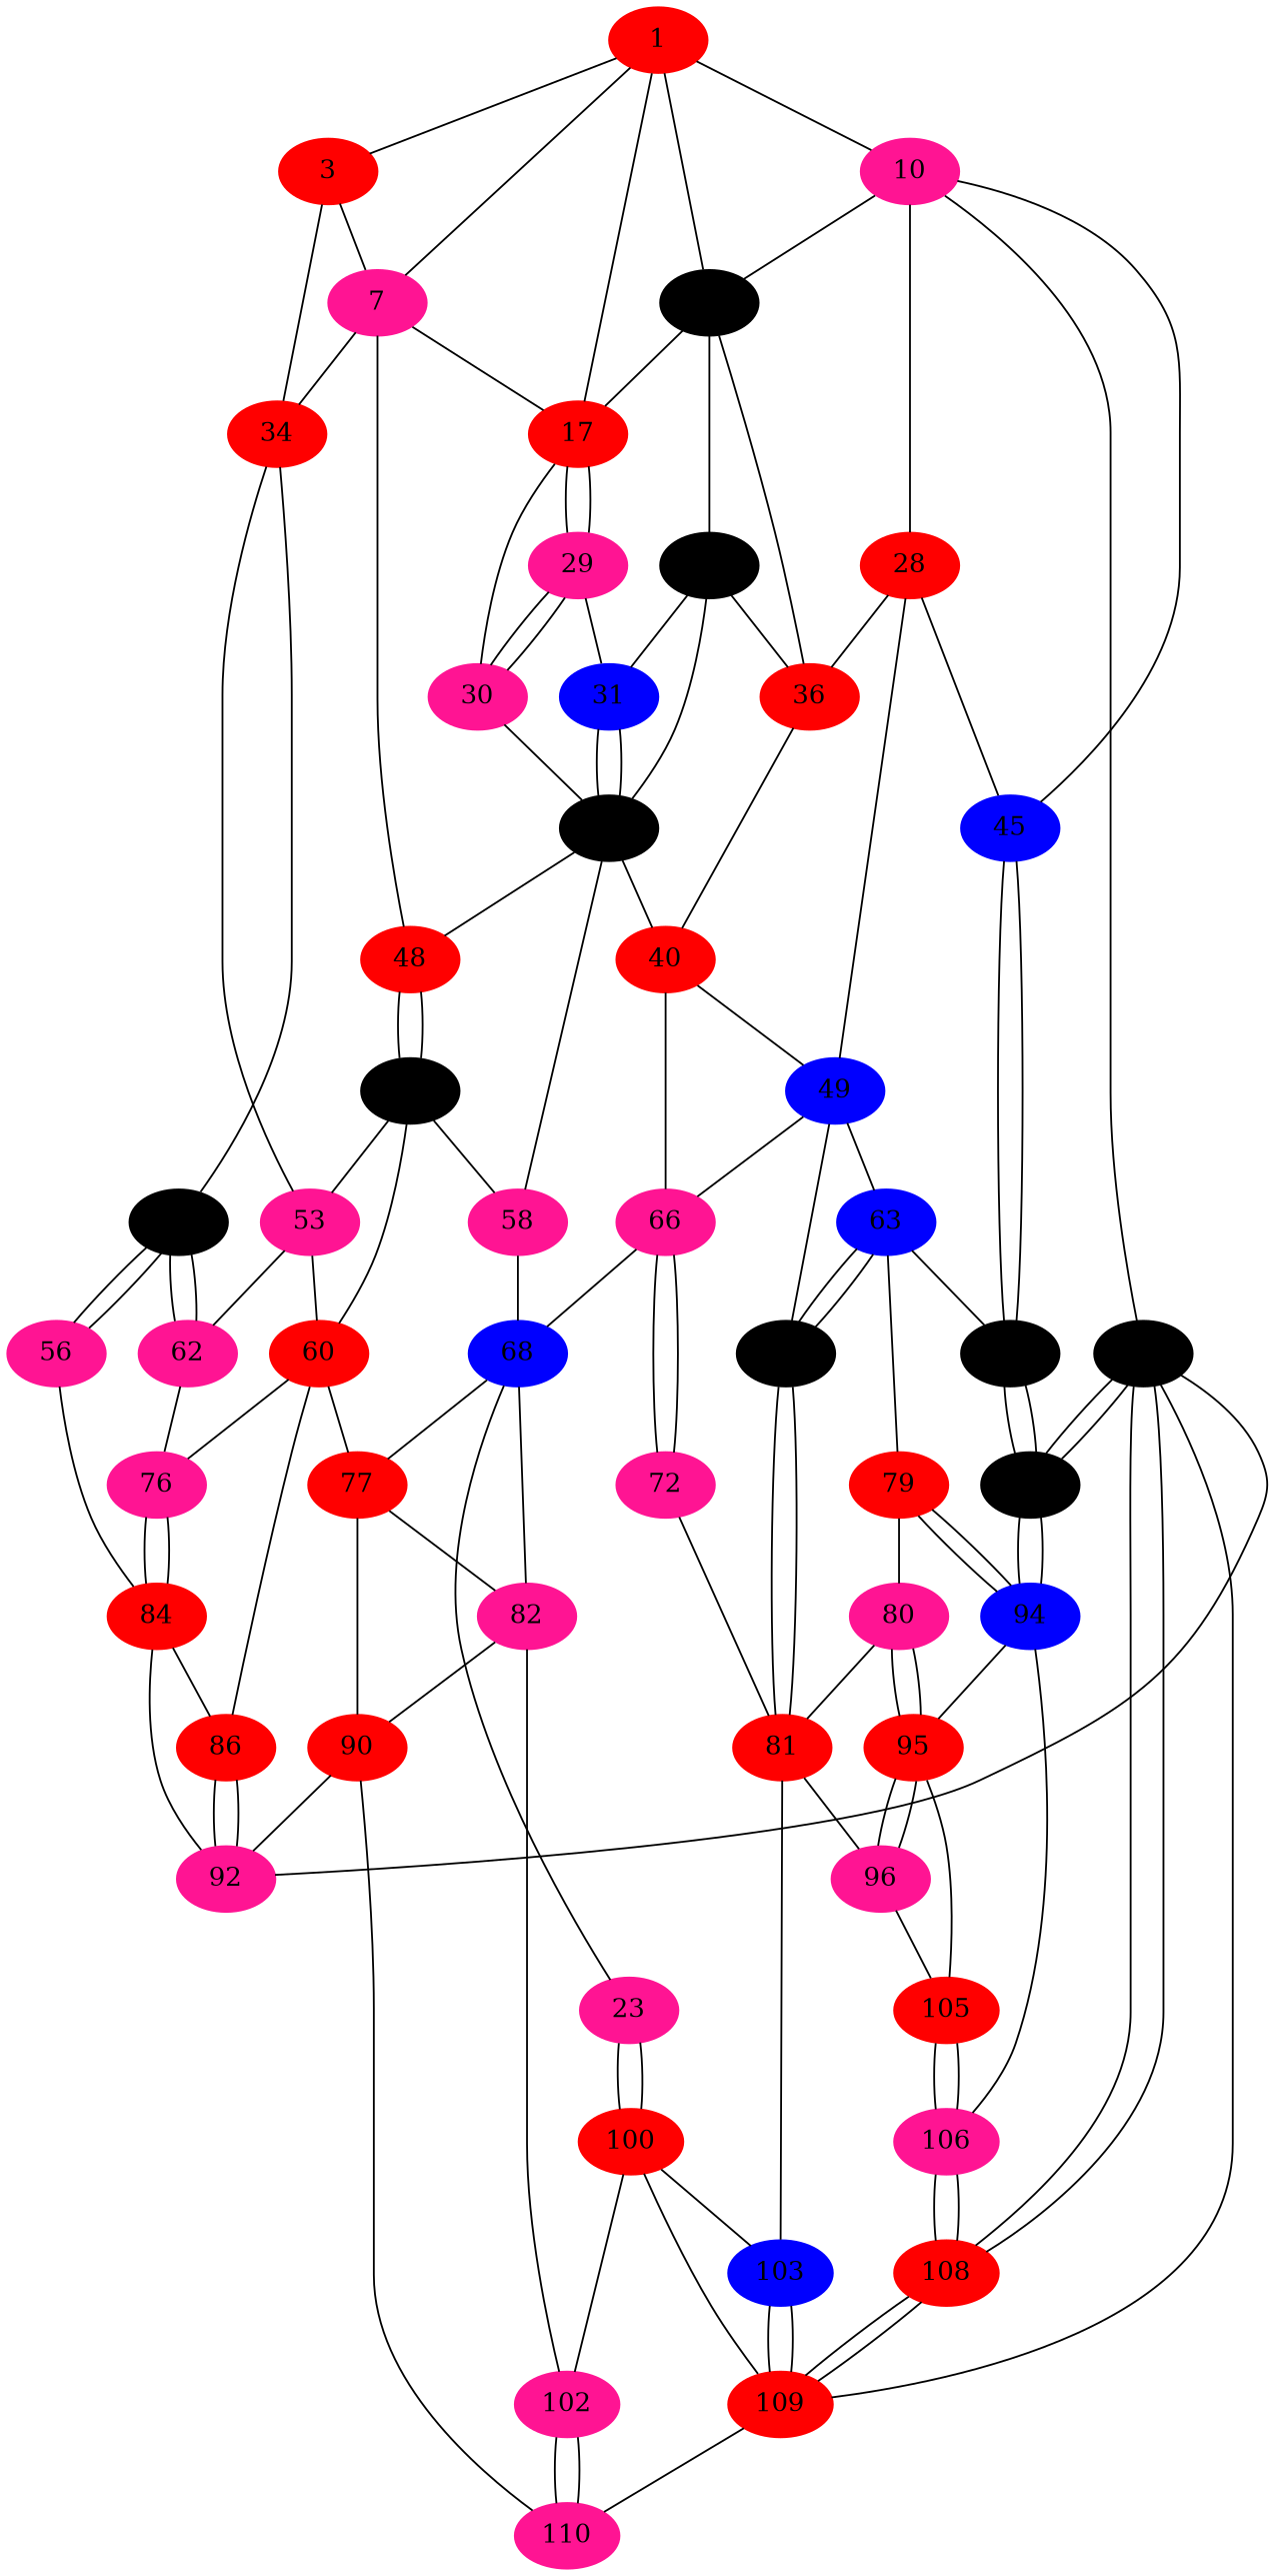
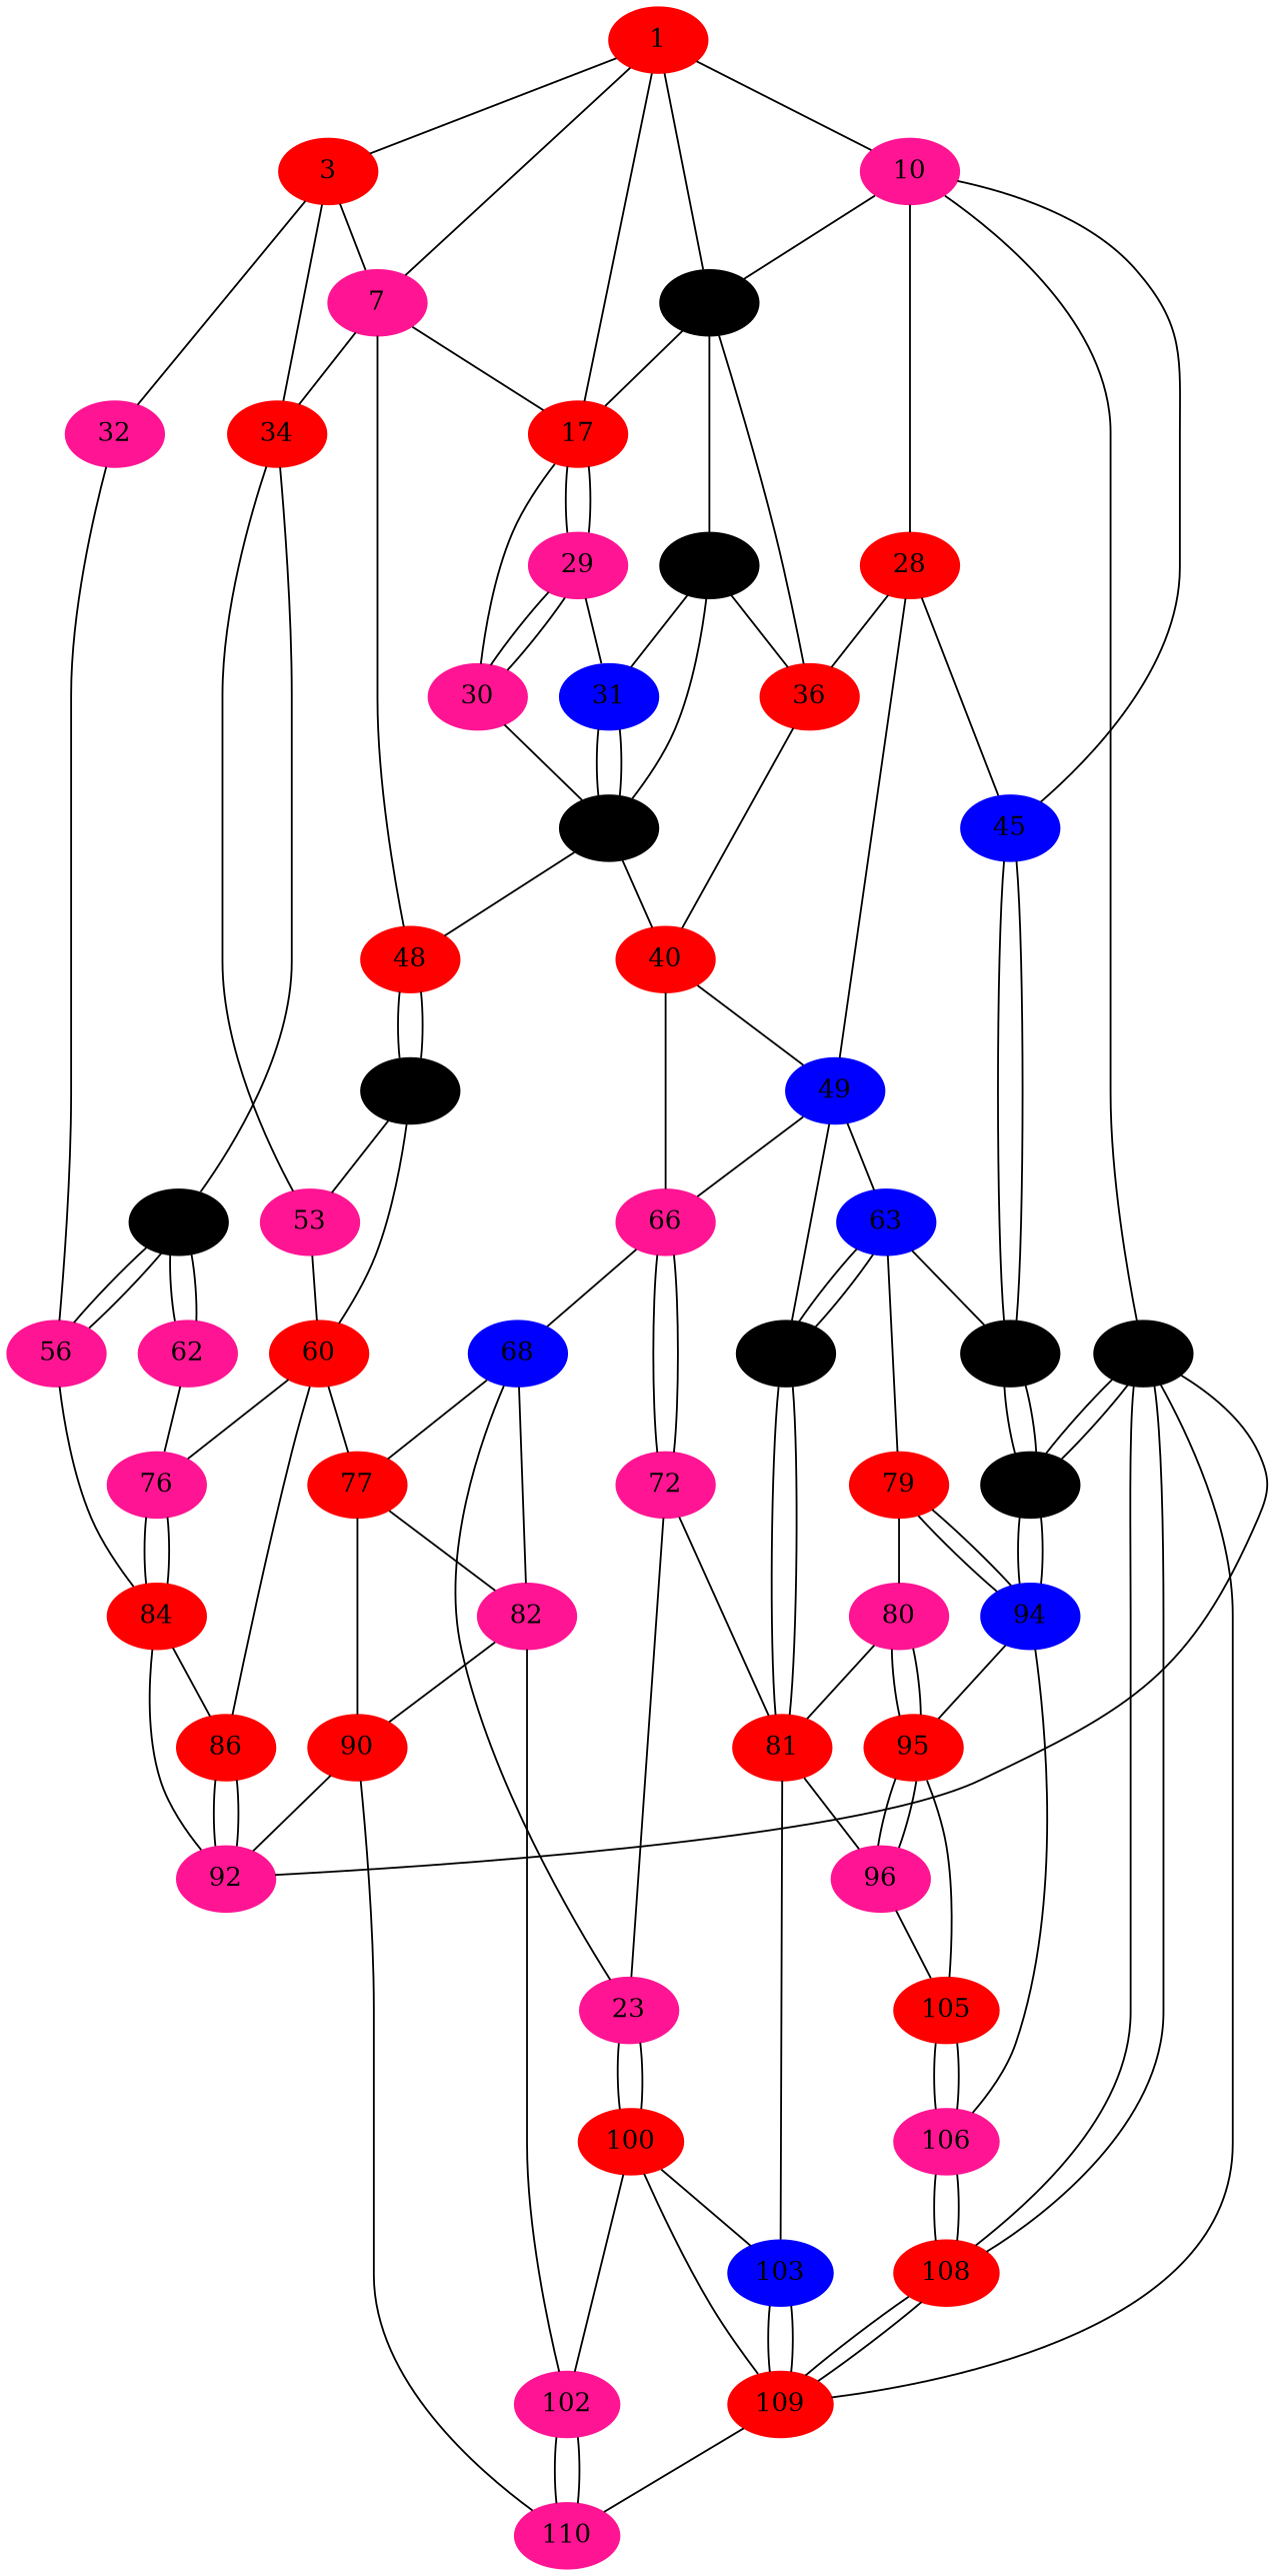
  graph {
    node [color=red style=filled]
    1 [super="+2+5"]
    3 [super="+33+4"]
    7 [color=deeppink super="+8+26"]
    10 [color=deeppink super="+11+13"]
    14 [color=black super="+19+15"]
    17 [super="+18"]
+   32 [color=deeppink]
    34 [super="+54"]
    48
    28 [super="+43"]
    45 [color=blue]
    88 [color=black super="+107"]
    20 [color=black super="+21"]
    36 [super="+37"]
    29 [color=deeppink]
    30 [color=deeppink]
    56 [color=deeppink]
    53 [color=deeppink super="+61"]
    55 [color=black]
    52 [color=black super="+59"]
    49 [color=blue super="+51+50"]
    70 [color=black]
    89 [color=black]
    92 [color=deeppink super="+104"]
    108
    109 [super="+111"]
    31 [color=blue]
    35 [color=black super="+38"]
    40 [super="+41"]
-   58 [color=deeppink]
    66 [color=deeppink super="+67"]
    63 [color=blue super="+71"]
    64 [color=black]
    84 [super="+85"]
    60 [super="+75"]
    62 [color=deeppink]
    68 [color=blue super="+69+74"]
    72 [color=deeppink]
    79
    81 [super="+87"]
    76 [color=deeppink]
    77 [super="+83"]
    86
    n44 [color=deeppink label=23]
    82 [color=deeppink super="+93"]
    90 [super="+91"]
    80 [color=deeppink]
    94 [color=blue super="+98"]
    96 [color=deeppink]
    103 [color=blue]
    100 [super="+101"]
    102 [color=deeppink]
    110 [color=deeppink]
    95 [super="+99"]
    106 [color=deeppink]
    105
    1 -- 3
    1 -- 7
    1 -- 10 [weight=2]
    1 -- 14
    1 -- 17
    3 -- 7
+   3 -- 32
    3 -- 34
    7 -- 17
    7 -- 34
    7 -- 48
    10 -- 14 [weight=2]
    10 -- 28 [weight=2]
    10 -- 45
    10 -- 88 [weight=2]
    14 -- 17
    14 -- 20 [weight=2]
    14 -- 36
    17 -- 29
    17 -- 29
    17 -- 30
+   32 -- 56
    34 -- 53
    34 -- 55
    48 -- 52
    48 -- 52
    28 -- 45
    28 -- 36
    28 -- 49 [weight=2]
    45 -- 70
    45 -- 70
    88 -- 89
    88 -- 89
    88 -- 92
    88 -- 108
    88 -- 108
    88 -- 109
    20 -- 36
    20 -- 31
    20 -- 35
    36 -- 40
    29 -- 30
    29 -- 30
    29 -- 31
    30 -- 35
    56 -- 84
    53 -- 60
-   53 -- 62
    55 -- 56
    55 -- 56
    55 -- 62
    55 -- 62
    52 -- 53
-   52 -- 58
    52 -- 60
    49 -- 66
    49 -- 63
    49 -- 64
    70 -- 89
    70 -- 89
    89 -- 94
    89 -- 94
    108 -- 109
    108 -- 109
    109 -- 110
    31 -- 35
    31 -- 35
    35 -- 48
    35 -- 40 [weight=2]
-   35 -- 58
    40 -- 49
    40 -- 66
-   58 -- 68
    66 -- 68
    66 -- 72
    66 -- 72
    63 -- 70
    63 -- 64
    63 -- 64
    63 -- 79
    64 -- 81
    64 -- 81
    84 -- 92
    84 -- 86
    60 -- 76
    60 -- 77
    60 -- 86
    62 -- 76
    68 -- 77
    68 -- n44
    68 -- 82
    72 -- 81
+   72 -- n44
    79 -- 80
    79 -- 94
    79 -- 94
    81 -- 96
    81 -- 103
    76 -- 84
    76 -- 84
    77 -- 82
    77 -- 90
    86 -- 92
    86 -- 92
    n44 -- 100
    n44 -- 100
    82 -- 90
    82 -- 102
    90 -- 92
    90 -- 110
    80 -- 81
    80 -- 95
    80 -- 95
    94 -- 95
    94 -- 106
    96 -- 105
    103 -- 109
    103 -- 109
    100 -- 109
    100 -- 103
    100 -- 102
    102 -- 110
    102 -- 110
    95 -- 96
    95 -- 96
    95 -- 105
    106 -- 108
    106 -- 108
    105 -- 106
    105 -- 106
  }
